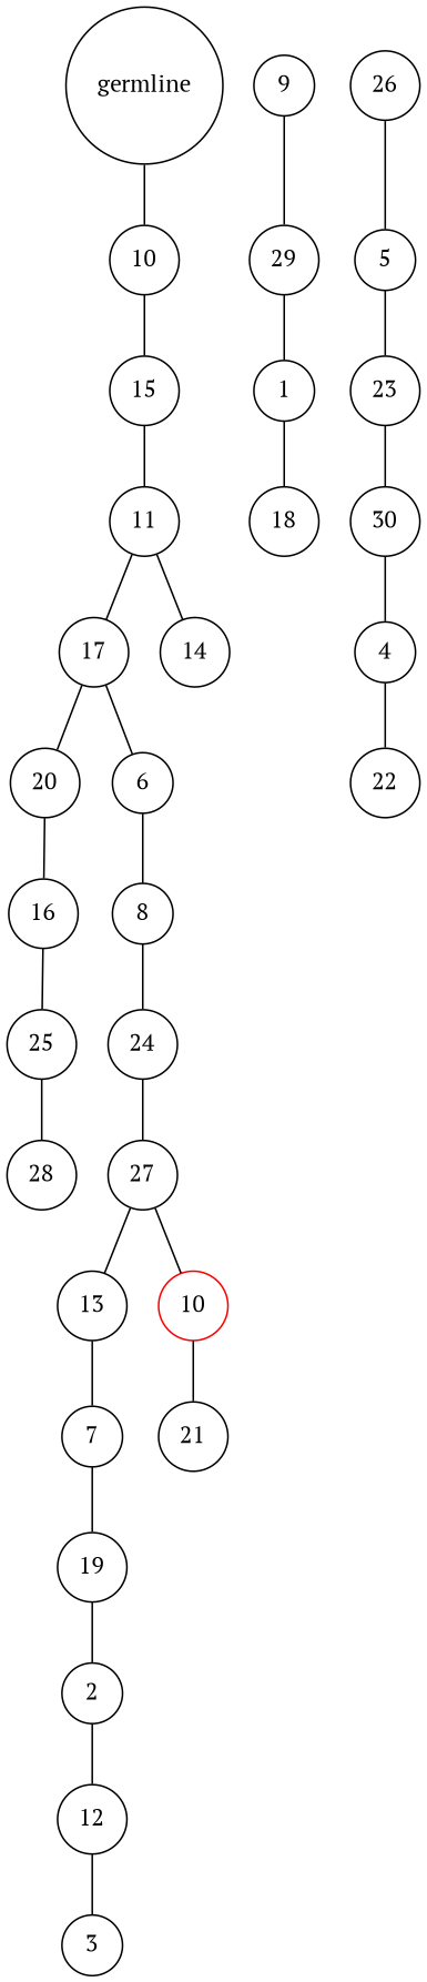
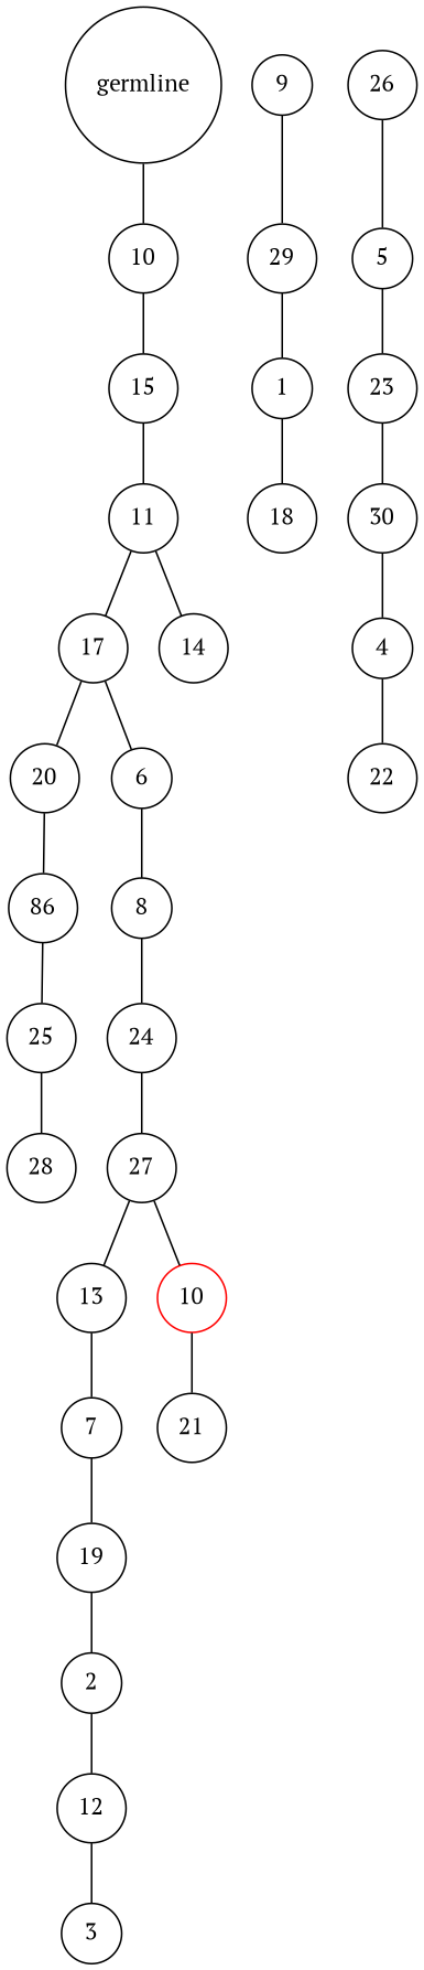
  graph {
    fontname="PT Serif"
    rankdir=UD
    splines=line
    node [fontname="PT Serif" shape=circle]
    edge [fontname="PT Serif"]
    n1 [label=germline]
    n2 [label=10]
    n3 [label=15]
    n4 [label=11]
    n5 [label=17]
    n6 [label=14]
    n7 [label=20]
    n8 [label=6]
-   n9 [label=16]
+   n9 [label=86]
    n10 [label=8]
    n11 [label=25]
    n12 [label=28]
    n13 [label=24]
    n14 [label=27]
    n15 [label=13]
    n16 [color=red label=10]
    n17 [label=7]
    n18 [label=21]
    n19 [label=19]
    n20 [label=2]
    n21 [label=12]
    n22 [label=3]
    n23 [label=9]
    n24 [label=29]
    n25 [label=1]
    n26 [label=18]
    n27 [label=26]
    n28 [label=5]
    n29 [label=23]
    n30 [label=30]
    n31 [label=4]
    n32 [label=22]
    n1 -- n2
    n2 -- n3
    n3 -- n4
    n4 -- n5
    n4 -- n6
    n5 -- n7
    n5 -- n8
    n7 -- n9
    n8 -- n10
    n9 -- n11
    n10 -- n13
    n11 -- n12
    n13 -- n14
    n14 -- n15
    n14 -- n16
    n15 -- n17
    n16 -- n18
    n17 -- n19
    n19 -- n20
    n20 -- n21
    n21 -- n22
    n23 -- n24
    n24 -- n25
    n25 -- n26
    n27 -- n28
    n28 -- n29
    n29 -- n30
    n30 -- n31
    n31 -- n32
  }
